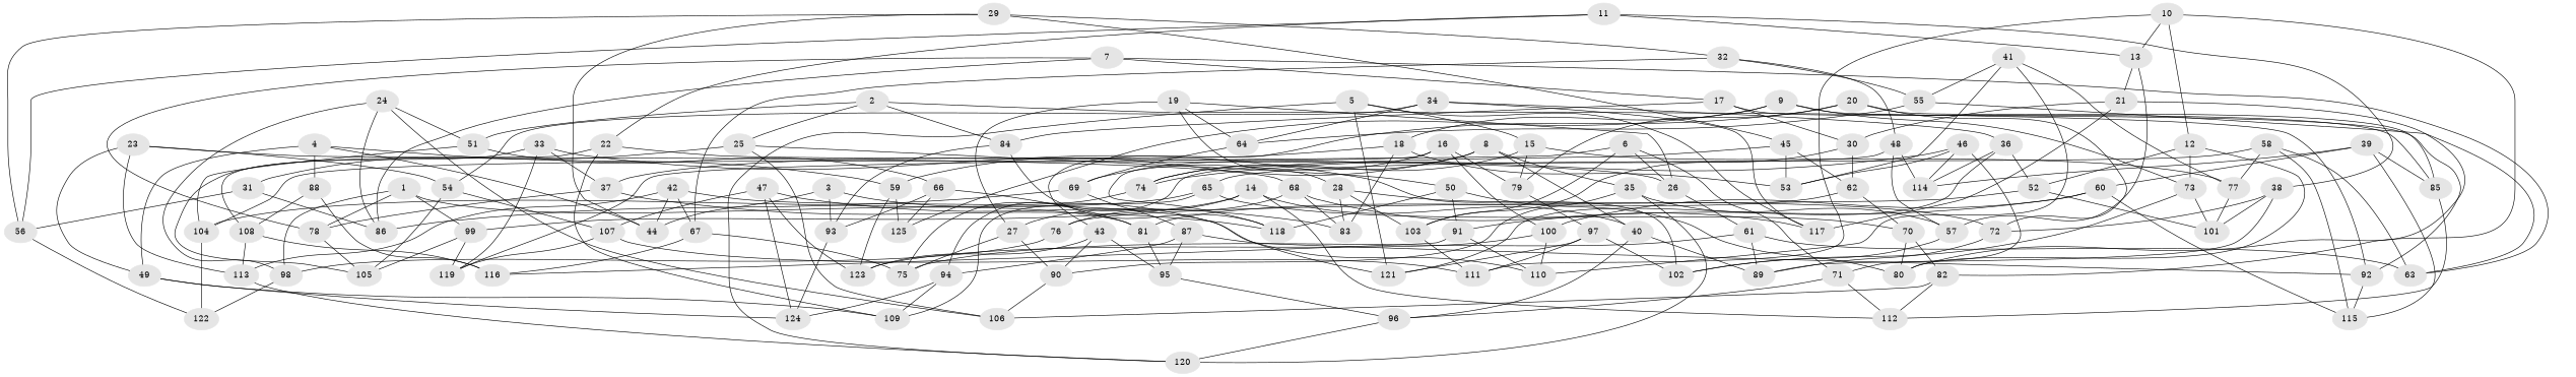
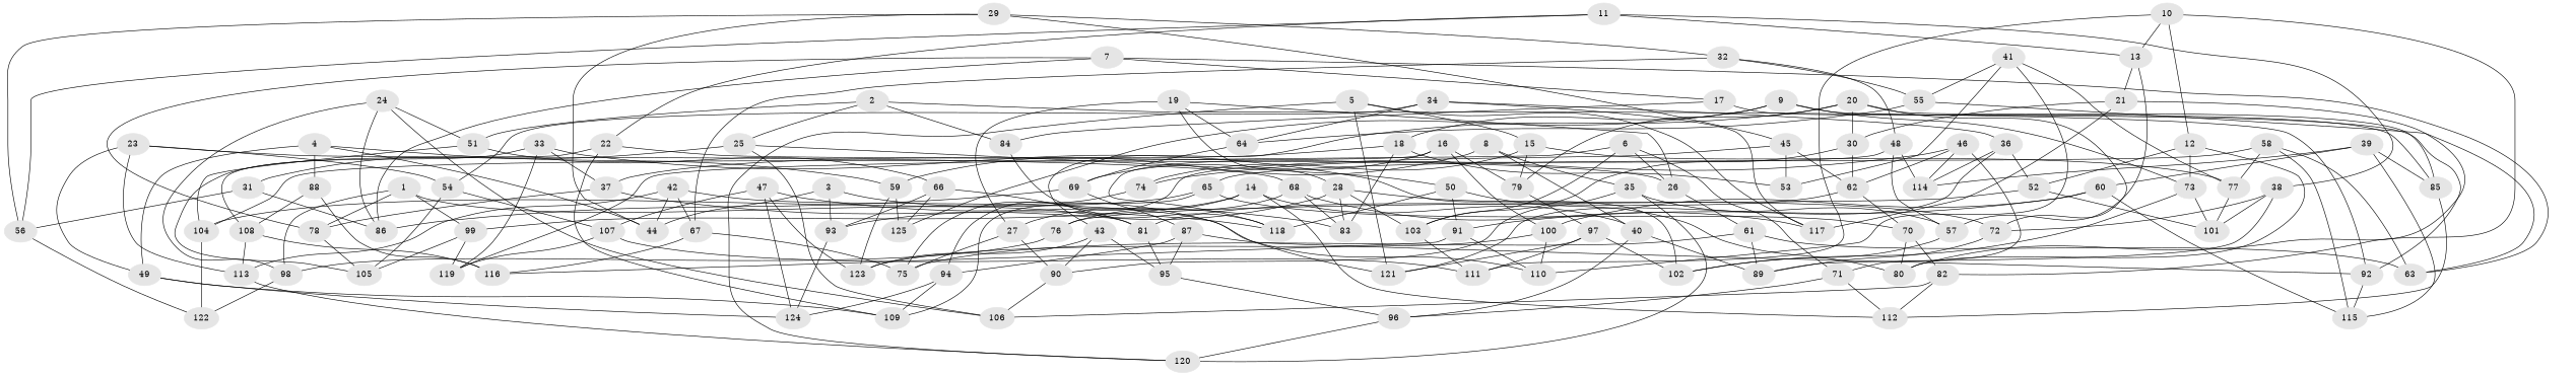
  graph {
    node [color=gray90 style=filled]
    1
    78
    81
    98
    99
    105
    95
    122
    119
    2
    25
    51
    84
    92
    106
    31
    50
    104
    66
    93
    118
    115
    3
    44
    121
    124
    4
    49
    59
    88
    109
    125
    123
    108
    116
    5
    15
    117
    120
    74
    77
    79
    6
    26
    71
    103
    61
    112
    96
    111
    7
    17
    63
    86
    30
    85
    8
    35
    40
    57
    90
    89
    75
    9
    18
    73
    37
    53
    83
    102
    101
    10
    12
    13
    82
    52
    80
    21
    11
    22
    38
    56
    72
    76
    14
    27
    97
    16
    69
    100
    87
    110
    62
    19
    28
    64
    20
    43
    113
    23
    54
    68
    107
    24
    91
    29
    32
    45
    48
    55
    67
    94
    70
    114
    33
    34
    36
    39
    60
    41
    42
    46
    47
    58
    65
    1 -- 78
    1 -- 81
    1 -- 98
    1 -- 99
    78 -- 105
    81 -- 95
    98 -- 122
    99 -- 105
    99 -- 119
    95 -- 96
    2 -- 25
    2 -- 51
    2 -- 84
    2 -- 92
    25 -- 106
    25 -- 31
    25 -- 50
    51 -- 104
    51 -- 66
-   84 -- 93
+   28 -- 93
    84 -- 118
    92 -- 115
    31 -- 86
    31 -- 56
    50 -- 118
    50 -- 80
    50 -- 91
    104 -- 122
    66 -- 81
    66 -- 93
    66 -- 125
    93 -- 124
    3 -- 93
    3 -- 44
    3 -- 121
    4 -- 44
    4 -- 49
    4 -- 59
    4 -- 88
    49 -- 124
    49 -- 109
    59 -- 125
    59 -- 123
    88 -- 108
    88 -- 116
    108 -- 116
    108 -- 113
    5 -- 121
    5 -- 15
    5 -- 117
    5 -- 120
    15 -- 74
    15 -- 77
    15 -- 79
    74 -- 75
    77 -- 101
    79 -- 97
    6 -- 119
    6 -- 26
    6 -- 71
    6 -- 103
    26 -- 61
    71 -- 112
    71 -- 96
    103 -- 111
    61 -- 63
    61 -- 89
    61 -- 75
    96 -- 120
    7 -- 78
    7 -- 17
    7 -- 63
    7 -- 86
    17 -- 84
-   17 -- 30
+   20 -- 30
    17 -- 85
    30 -- 103
    30 -- 62
    85 -- 112
    8 -- 59
-   8 -- 74
    8 -- 35
    8 -- 40
    35 -- 120
    35 -- 57
    35 -- 90
    40 -- 96
    40 -- 89
    57 -- 102
    90 -- 106
    9 -- 92
    9 -- 125
    9 -- 18
    9 -- 73
    18 -- 37
    18 -- 53
    18 -- 83
    73 -- 102
    73 -- 101
    37 -- 78
    37 -- 118
    10 -- 111
    10 -- 12
    10 -- 13
    10 -- 82
    12 -- 73
    12 -- 52
    12 -- 80
    13 -- 57
    13 -- 21
    82 -- 106
    82 -- 112
    52 -- 101
    52 -- 76
    21 -- 117
    21 -- 30
    21 -- 80
    11 -- 13
    11 -- 22
    11 -- 38
    11 -- 56
    22 -- 109
    22 -- 108
    22 -- 26
    38 -- 89
    38 -- 101
    38 -- 72
    56 -- 122
    72 -- 89
    76 -- 98
    14 -- 99
    14 -- 112
    14 -- 40
    14 -- 27
    27 -- 90
    27 -- 75
    97 -- 121
    97 -- 111
    97 -- 102
    16 -- 118
    16 -- 79
    16 -- 69
    16 -- 100
    69 -- 86
    69 -- 87
    100 -- 123
    100 -- 110
    87 -- 95
    87 -- 92
    87 -- 94
    62 -- 81
    62 -- 70
    19 -- 26
    19 -- 27
    19 -- 28
    19 -- 64
    28 -- 103
    28 -- 83
    28 -- 72
    64 -- 69
    20 -- 79
    20 -- 85
    20 -- 72
    20 -- 43
    43 -- 95
    43 -- 123
    43 -- 90
    113 -- 120
    23 -- 49
    23 -- 113
    23 -- 54
    23 -- 68
    54 -- 105
    54 -- 107
    68 -- 117
    68 -- 83
    68 -- 76
    107 -- 119
    107 -- 111
    24 -- 98
    24 -- 51
    24 -- 106
    24 -- 86
    91 -- 116
    91 -- 110
    29 -- 44
    29 -- 56
    29 -- 32
    29 -- 45
    32 -- 48
    32 -- 55
    32 -- 67
    45 -- 53
    45 -- 62
    45 -- 94
    48 -- 104
    48 -- 57
    48 -- 114
    55 -- 63
    55 -- 64
    67 -- 116
    67 -- 75
    94 -- 124
    94 -- 109
    70 -- 82
    70 -- 80
    33 -- 105
    33 -- 119
    33 -- 37
    33 -- 102
    34 -- 117
    34 -- 64
    34 -- 54
    34 -- 36
    36 -- 121
    36 -- 52
    36 -- 114
    39 -- 115
    39 -- 85
    39 -- 114
    39 -- 60
    60 -- 115
    60 -- 100
    60 -- 91
    41 -- 77
    41 -- 53
    41 -- 110
    41 -- 55
    42 -- 44
    42 -- 110
    42 -- 113
    42 -- 67
    46 -- 74
    46 -- 71
-   46 -- 53
+   46 -- 62
    46 -- 114
    47 -- 124
    47 -- 123
    47 -- 83
    47 -- 107
    58 -- 115
    58 -- 77
    58 -- 63
    58 -- 65
    65 -- 104
    65 -- 109
    65 -- 70
  }
